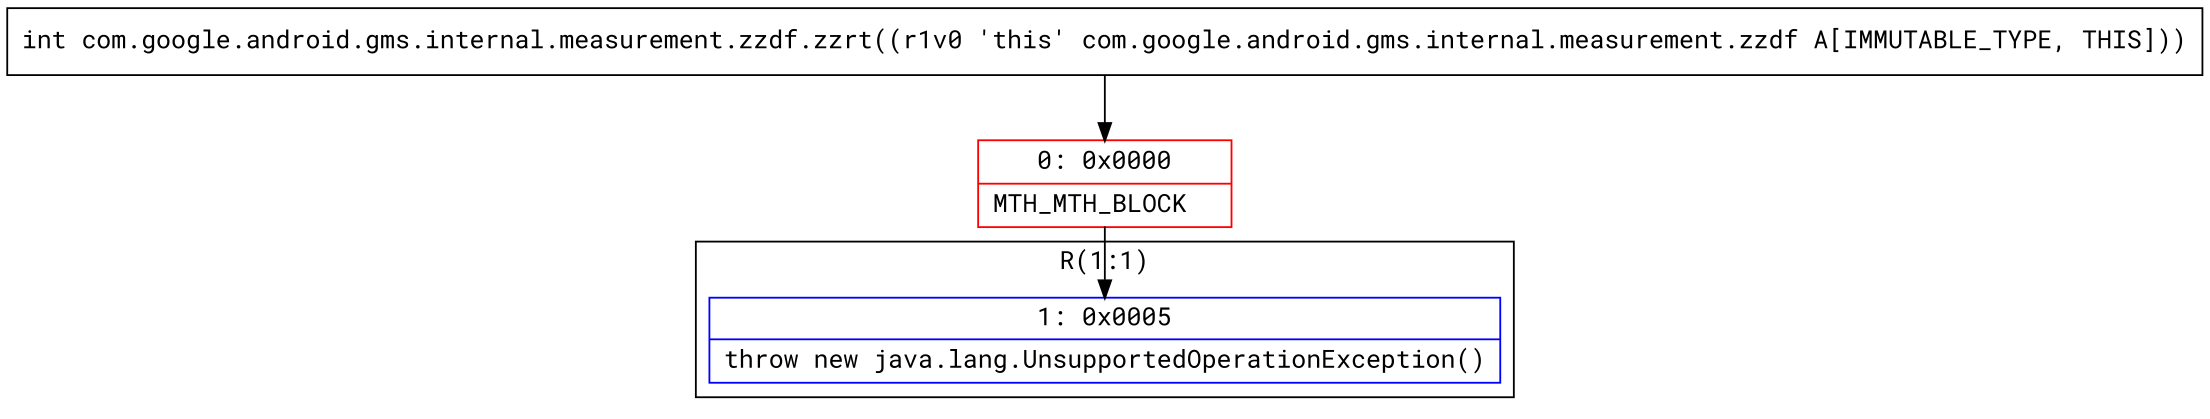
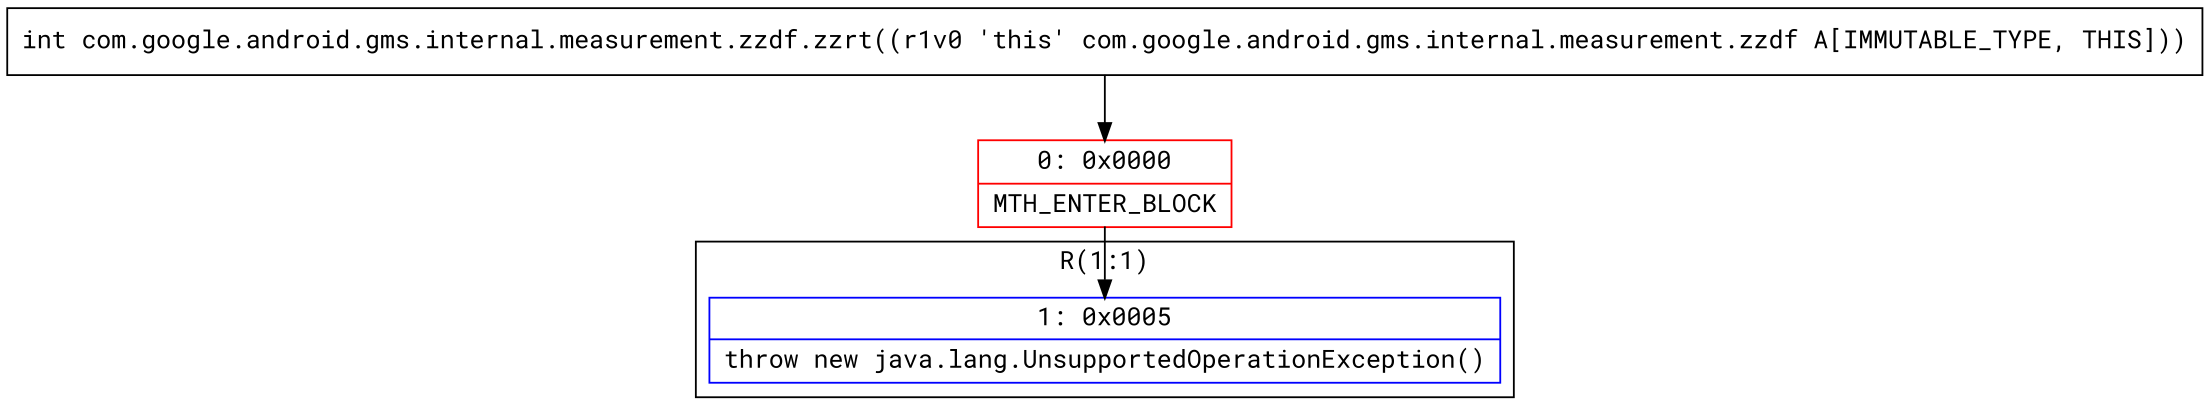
  digraph {
    fontname="Roboto Mono"
    node [shape=record fontname="Roboto Mono"]
    edge [fontname="Roboto Mono"]
    n1 [color=blue label="{1\:\ 0x0005|throw new java.lang.UnsupportedOperationException()\l}"]
-   n2 [color=red label="{0\:\ 0x0000|MTH_MTH_BLOCK\l}"]
+   n2 [color=red label="{0\:\ 0x0000|MTH_ENTER_BLOCK\l}"]
    n3 [label="{int com.google.android.gms.internal.measurement.zzdf.zzrt((r1v0 'this' com.google.android.gms.internal.measurement.zzdf A[IMMUTABLE_TYPE, THIS])) }"]
    subgraph cluster_1 {
      label="R(1:1)"
      n1
    }
    n2 -> n1
    n3 -> n2
  }
